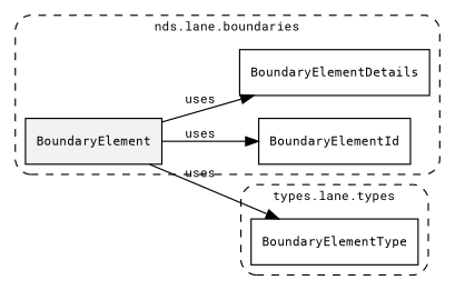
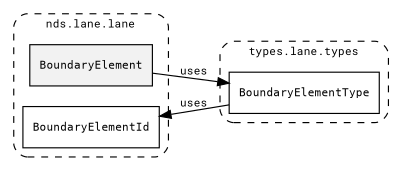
  digraph {
    fontname="Roboto Mono"
    fontsize=10
    rankdir=LR
    node [fontname="Roboto Mono" fontsize=10 shape=box]
    edge [fontname="Roboto Mono" fontsize=10]
    n1 [fillcolor="#0000000D" label=<<font face="monospace"><table align="center" border="0" cellspacing="0" cellpadding="0"><tr><td href="../../../content/packages/nds.lane.boundaries.html#Structure-BoundaryElement" title="Structure defined in nds.lane.boundaries">BoundaryElement</td></tr></table></font>> style=filled]
    n2 [label=<<font face="monospace"><table align="center" border="0" cellspacing="0" cellpadding="0"><tr><td href="../../../content/packages/nds.lane.boundaries.html#Subtype-BoundaryElementId" title="Subtype defined in nds.lane.boundaries">BoundaryElementId</td></tr></table></font>>]
-   n3 [label=<<font face="monospace"><table align="center" border="0" cellspacing="0" cellpadding="0"><tr><td href="../../../content/packages/nds.lane.boundaries.html#Choice-BoundaryElementDetails" title="Choice defined in nds.lane.boundaries">BoundaryElementDetails</td></tr></table></font>>]
    n4 [label=<<font face="monospace"><table align="center" border="0" cellspacing="0" cellpadding="0"><tr><td href="../../../content/packages/nds.lane.types.html#Enum-BoundaryElementType" title="Enum defined in nds.lane.types">BoundaryElementType</td></tr></table></font>>]
    subgraph cluster_1 {
-     label="nds.lane.boundaries"
+     label="nds.lane.lane"
      style="dashed, rounded"
      n1
      n2
-     n3
    }
    subgraph cluster_2 {
      label="types.lane.types"
      style="dashed, rounded"
      n4
    }
-   n1 -> n2 [label=uses]
-   n1 -> n3 [label=uses]
+   n4 -> n2 [label=uses]
    n1 -> n4 [label=uses]
  }
